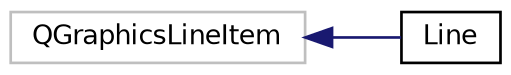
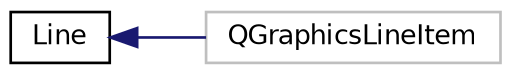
  digraph {
    rankdir=LR
    node [fillcolor=white fontname=Helvetica fontsize=10 shape=record style=filled]
    n1 [color=grey75 height=0.2 label=QGraphicsLineItem width=0.4]
    n2 [color=black height=0.2 label=Line width=0.4]
-   n1 -> n2 [color=midnightblue dir=back fontname=Helvetica fontsize=10 labelfontname=Helvetica labelfontsize=10 style=solid]
+   n2 -> n1 [color=midnightblue dir=back fontname=Helvetica fontsize=10 labelfontname=Helvetica labelfontsize=10 style=solid]
  }
